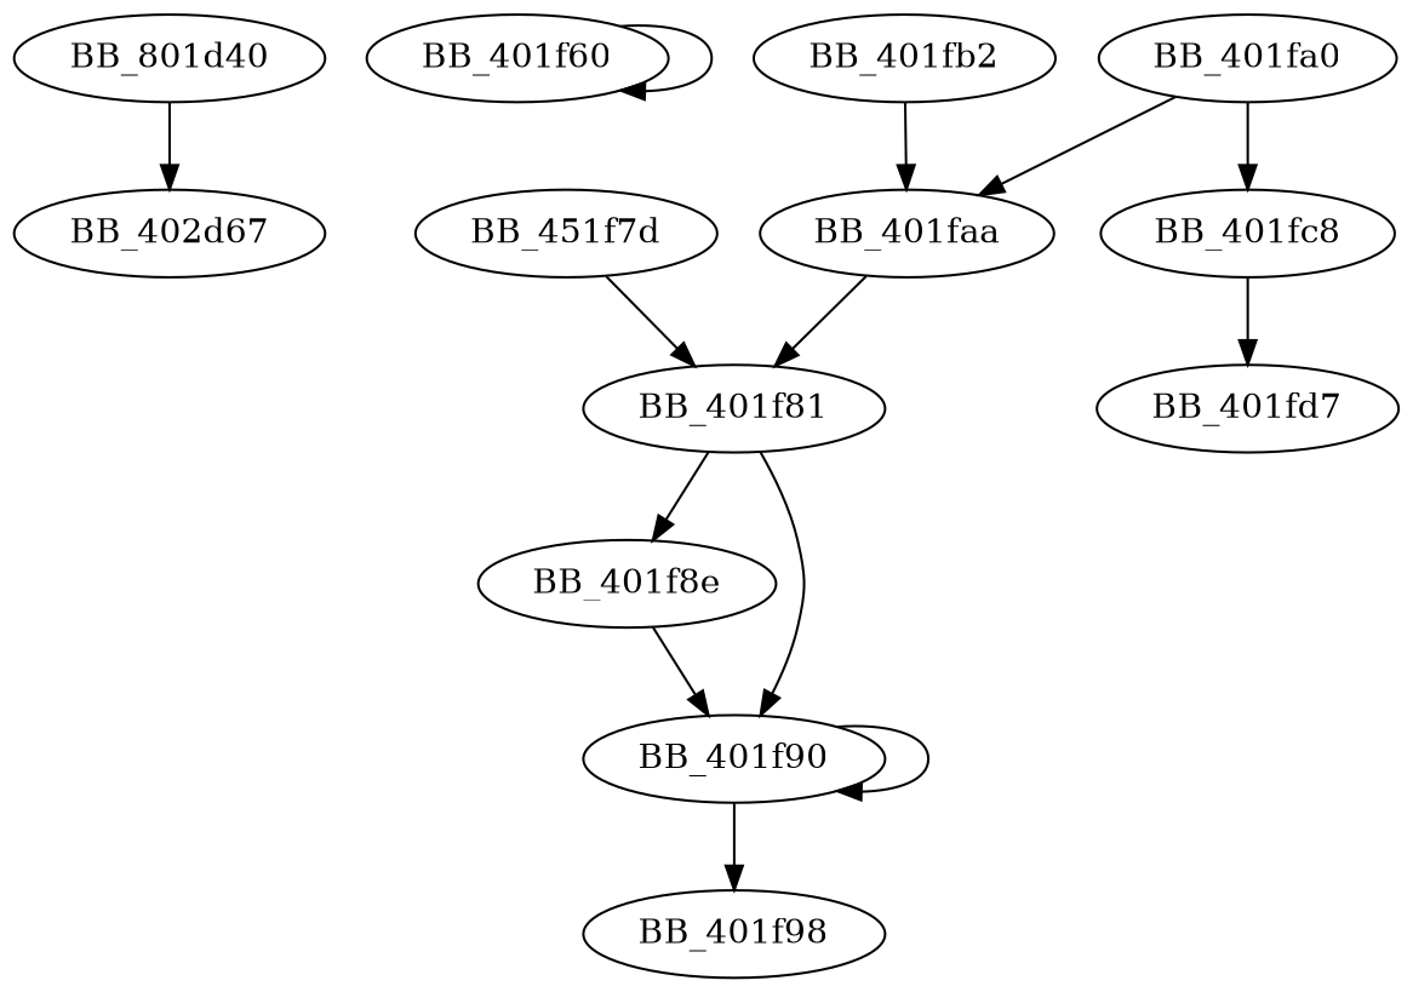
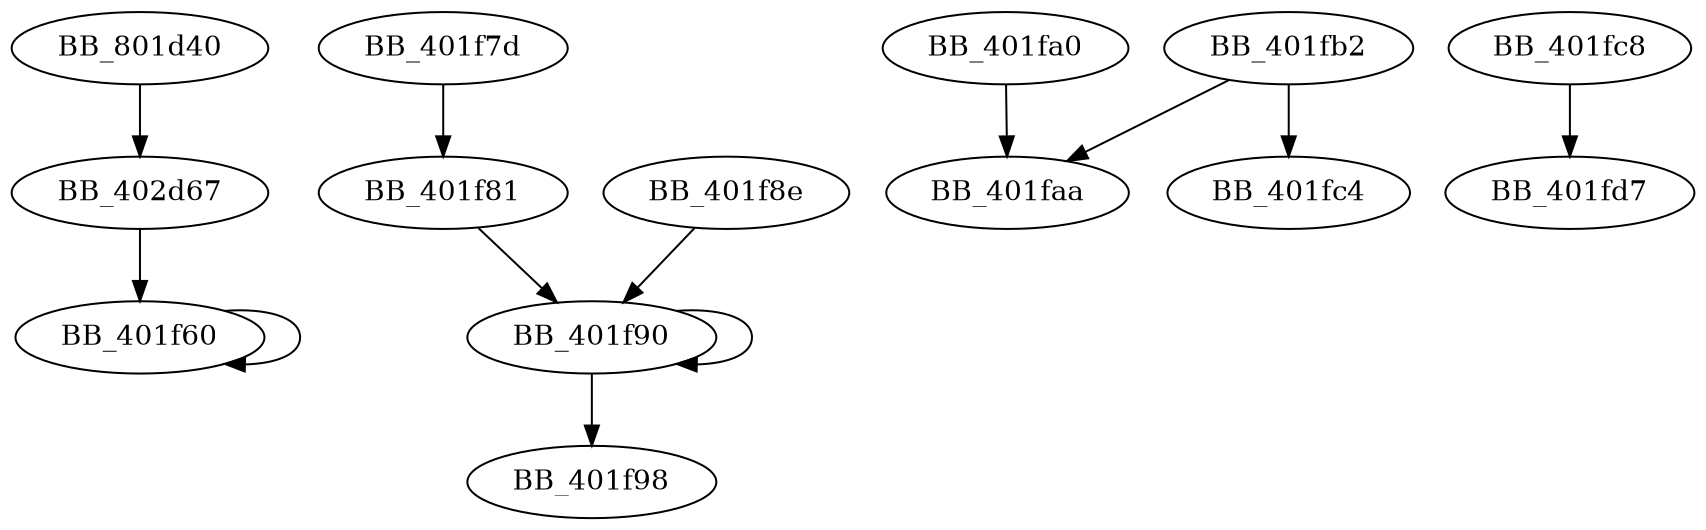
  digraph {
    n1 [label=BB_801d40]
    n2 [label=BB_402d67]
    BB_401f60
-   BB_401f7d [label=BB_451f7d]
+   BB_401f7d
    BB_401f81
    BB_401f8e
    BB_401f90
    BB_401f98
    BB_401fa0
    BB_401faa
    BB_401fc8
    BB_401fd7
    BB_401fb2
+   BB_401fc4
    n1 -> n2
+   n2 -> BB_401f60
    BB_401f60 -> BB_401f60
    BB_401f7d -> BB_401f81
-   BB_401f81 -> BB_401f8e
    BB_401f81 -> BB_401f90
    BB_401f8e -> BB_401f90
    BB_401f90 -> BB_401f90
    BB_401f90 -> BB_401f98
    BB_401fa0 -> BB_401faa
-   BB_401fa0 -> BB_401fc8
-   BB_401faa -> BB_401f81
    BB_401fc8 -> BB_401fd7
    BB_401fb2 -> BB_401faa
+   BB_401fb2 -> BB_401fc4
  }
